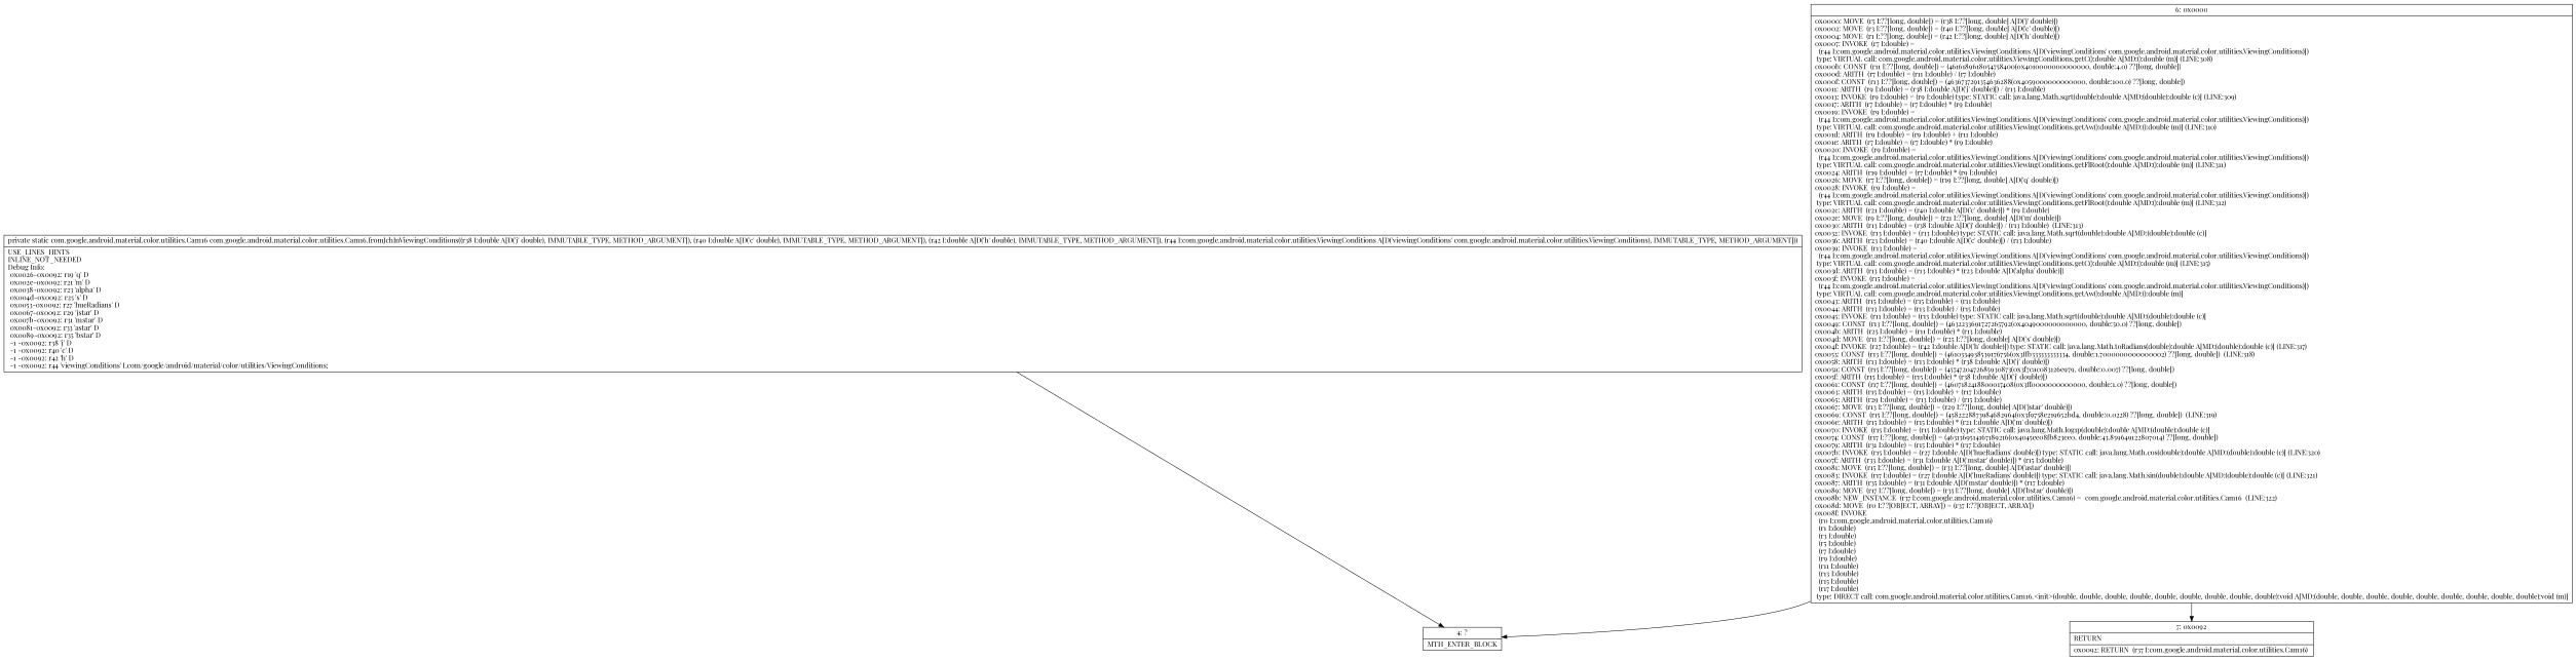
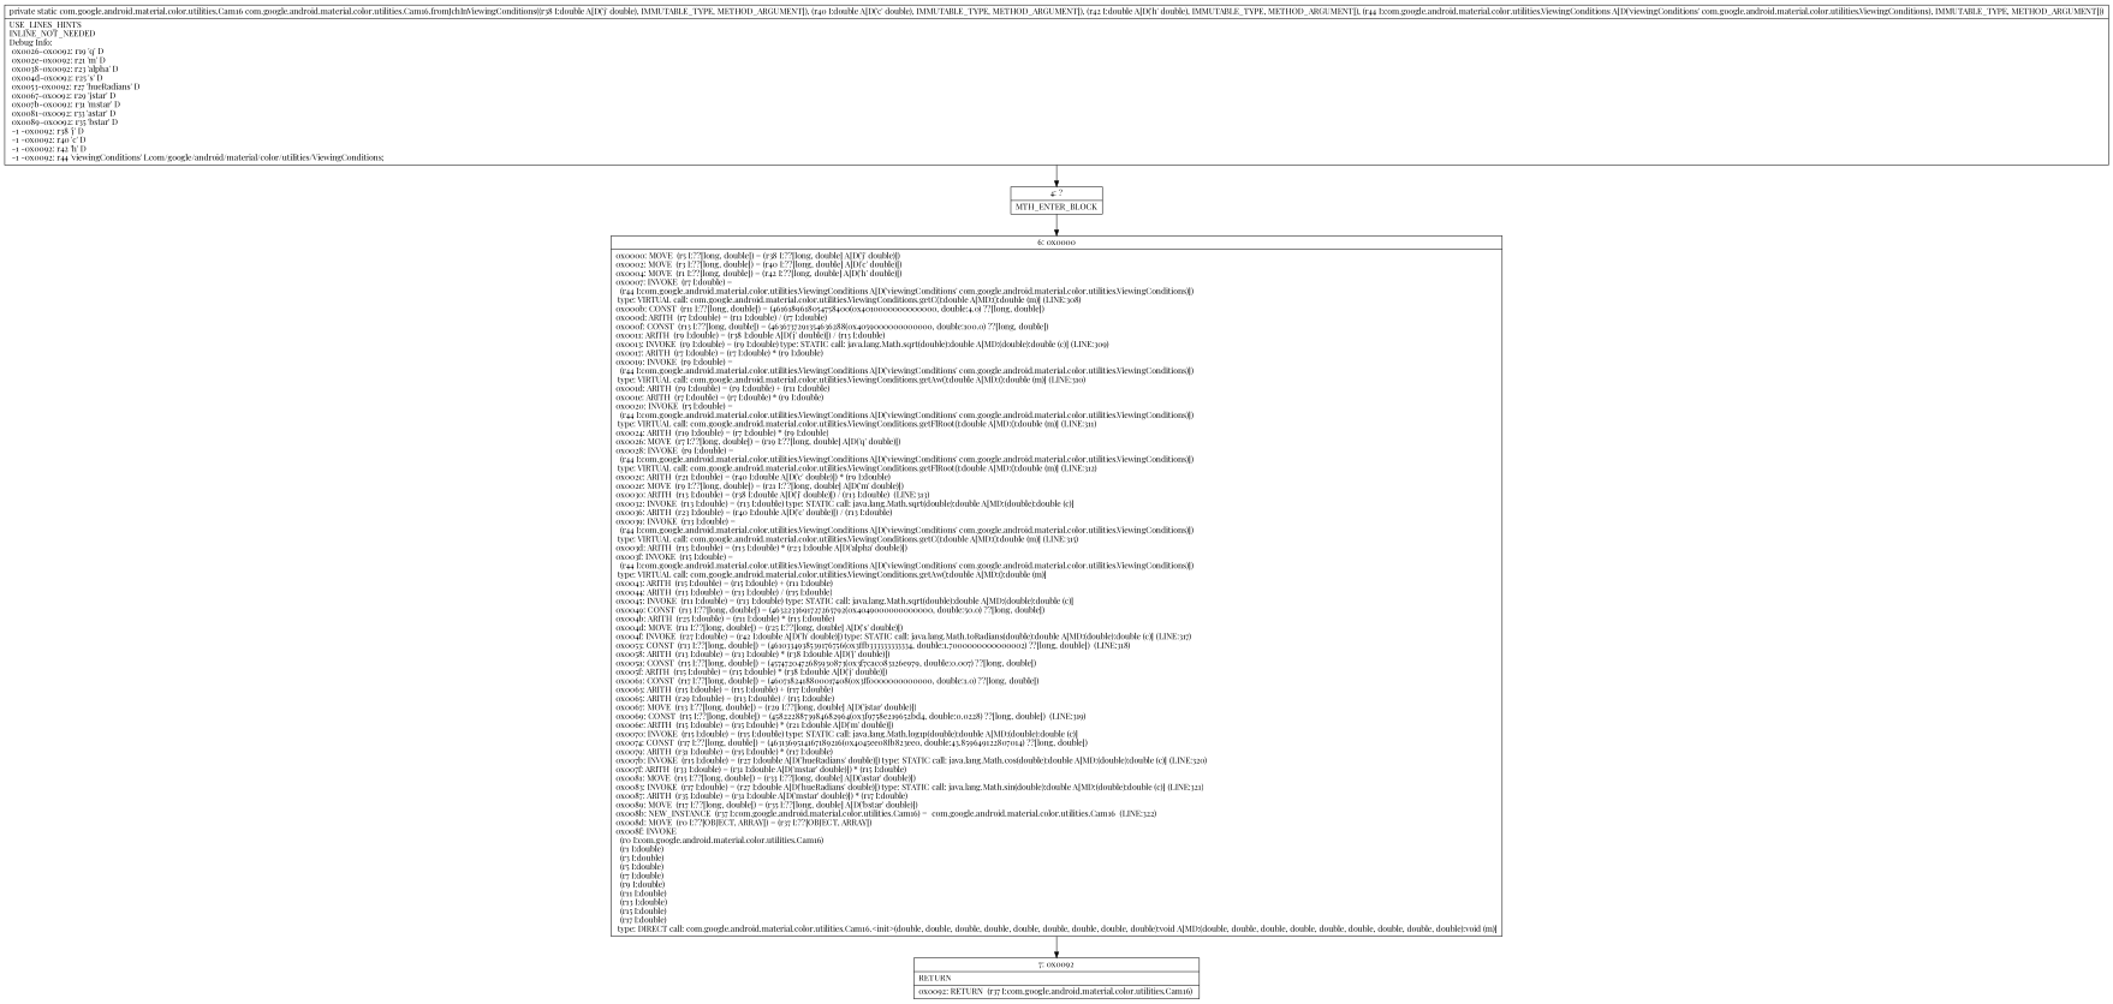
  digraph {
    fontname="Playfair Display"
    node [fontname="Playfair Display" shape=record]
    edge [fontname="Playfair Display"]
    n1 [label="{4\:\ ?|MTH_ENTER_BLOCK\l}"]
-   n2 [label="{6\:\ 0x0000|0x0000: MOVE  (r5 I:??[long, double]) = (r38 I:??[long, double] A[D('j' double)]) \l0x0002: MOVE  (r3 I:??[long, double]) = (r40 I:??[long, double] A[D('c' double)]) \l0x0004: MOVE  (r1 I:??[long, double]) = (r42 I:??[long, double] A[D('h' double)]) \l0x0007: INVOKE  (r7 I:double) = \l  (r44 I:com.google.android.material.color.utilities.ViewingConditions A[D('viewingConditions' com.google.android.material.color.utilities.ViewingConditions)])\l type: VIRTUAL call: com.google.android.material.color.utilities.ViewingConditions.getC():double A[MD:():double (m)] (LINE:308)\l0x000b: CONST  (r11 I:??[long, double]) = (4616189618054758400(0x4010000000000000, double:4.0) ??[long, double]) \l0x000d: ARITH  (r7 I:double) = (r11 I:double) \/ (r7 I:double) \l0x000f: CONST  (r13 I:??[long, double]) = (4636737291354636288(0x4059000000000000, double:100.0) ??[long, double]) \l0x0011: ARITH  (r9 I:double) = (r38 I:double A[D('j' double)]) \/ (r13 I:double) \l0x0013: INVOKE  (r9 I:double) = (r9 I:double) type: STATIC call: java.lang.Math.sqrt(double):double A[MD:(double):double (c)] (LINE:309)\l0x0017: ARITH  (r7 I:double) = (r7 I:double) * (r9 I:double) \l0x0019: INVOKE  (r9 I:double) = \l  (r44 I:com.google.android.material.color.utilities.ViewingConditions A[D('viewingConditions' com.google.android.material.color.utilities.ViewingConditions)])\l type: VIRTUAL call: com.google.android.material.color.utilities.ViewingConditions.getAw():double A[MD:():double (m)] (LINE:310)\l0x001d: ARITH  (r9 I:double) = (r9 I:double) + (r11 I:double) \l0x001e: ARITH  (r7 I:double) = (r7 I:double) * (r9 I:double) \l0x0020: INVOKE  (r9 I:double) = \l  (r44 I:com.google.android.material.color.utilities.ViewingConditions A[D('viewingConditions' com.google.android.material.color.utilities.ViewingConditions)])\l type: VIRTUAL call: com.google.android.material.color.utilities.ViewingConditions.getFlRoot():double A[MD:():double (m)] (LINE:311)\l0x0024: ARITH  (r19 I:double) = (r7 I:double) * (r9 I:double) \l0x0026: MOVE  (r7 I:??[long, double]) = (r19 I:??[long, double] A[D('q' double)]) \l0x0028: INVOKE  (r9 I:double) = \l  (r44 I:com.google.android.material.color.utilities.ViewingConditions A[D('viewingConditions' com.google.android.material.color.utilities.ViewingConditions)])\l type: VIRTUAL call: com.google.android.material.color.utilities.ViewingConditions.getFlRoot():double A[MD:():double (m)] (LINE:312)\l0x002c: ARITH  (r21 I:double) = (r40 I:double A[D('c' double)]) * (r9 I:double) \l0x002e: MOVE  (r9 I:??[long, double]) = (r21 I:??[long, double] A[D('m' double)]) \l0x0030: ARITH  (r13 I:double) = (r38 I:double A[D('j' double)]) \/ (r13 I:double)  (LINE:313)\l0x0032: INVOKE  (r13 I:double) = (r13 I:double) type: STATIC call: java.lang.Math.sqrt(double):double A[MD:(double):double (c)]\l0x0036: ARITH  (r23 I:double) = (r40 I:double A[D('c' double)]) \/ (r13 I:double) \l0x0039: INVOKE  (r13 I:double) = \l  (r44 I:com.google.android.material.color.utilities.ViewingConditions A[D('viewingConditions' com.google.android.material.color.utilities.ViewingConditions)])\l type: VIRTUAL call: com.google.android.material.color.utilities.ViewingConditions.getC():double A[MD:():double (m)] (LINE:315)\l0x003d: ARITH  (r13 I:double) = (r13 I:double) * (r23 I:double A[D('alpha' double)]) \l0x003f: INVOKE  (r15 I:double) = \l  (r44 I:com.google.android.material.color.utilities.ViewingConditions A[D('viewingConditions' com.google.android.material.color.utilities.ViewingConditions)])\l type: VIRTUAL call: com.google.android.material.color.utilities.ViewingConditions.getAw():double A[MD:():double (m)]\l0x0043: ARITH  (r15 I:double) = (r15 I:double) + (r11 I:double) \l0x0044: ARITH  (r13 I:double) = (r13 I:double) \/ (r15 I:double) \l0x0045: INVOKE  (r11 I:double) = (r13 I:double) type: STATIC call: java.lang.Math.sqrt(double):double A[MD:(double):double (c)]\l0x0049: CONST  (r13 I:??[long, double]) = (4632233691727265792(0x4049000000000000, double:50.0) ??[long, double]) \l0x004b: ARITH  (r25 I:double) = (r11 I:double) * (r13 I:double) \l0x004d: MOVE  (r11 I:??[long, double]) = (r25 I:??[long, double] A[D('s' double)]) \l0x004f: INVOKE  (r27 I:double) = (r42 I:double A[D('h' double)]) type: STATIC call: java.lang.Math.toRadians(double):double A[MD:(double):double (c)] (LINE:317)\l0x0053: CONST  (r13 I:??[long, double]) = (4610334938539176756(0x3ffb333333333334, double:1.7000000000000002) ??[long, double])  (LINE:318)\l0x0058: ARITH  (r13 I:double) = (r13 I:double) * (r38 I:double A[D('j' double)]) \l0x005a: CONST  (r15 I:??[long, double]) = (4574720472685930873(0x3f7cac083126e979, double:0.007) ??[long, double]) \l0x005f: ARITH  (r15 I:double) = (r15 I:double) * (r38 I:double A[D('j' double)]) \l0x0061: CONST  (r17 I:??[long, double]) = (4607182418800017408(0x3ff0000000000000, double:1.0) ??[long, double]) \l0x0063: ARITH  (r15 I:double) = (r15 I:double) + (r17 I:double) \l0x0065: ARITH  (r29 I:double) = (r13 I:double) \/ (r15 I:double) \l0x0067: MOVE  (r13 I:??[long, double]) = (r29 I:??[long, double] A[D('jstar' double)]) \l0x0069: CONST  (r15 I:??[long, double]) = (4582228873984682964(0x3f9758e219652bd4, double:0.0228) ??[long, double])  (LINE:319)\l0x006e: ARITH  (r15 I:double) = (r15 I:double) * (r21 I:double A[D('m' double)]) \l0x0070: INVOKE  (r15 I:double) = (r15 I:double) type: STATIC call: java.lang.Math.log1p(double):double A[MD:(double):double (c)]\l0x0074: CONST  (r17 I:??[long, double]) = (4631369514167189216(0x4045ee08fb823ee0, double:43.859649122807014) ??[long, double]) \l0x0079: ARITH  (r31 I:double) = (r15 I:double) * (r17 I:double) \l0x007b: INVOKE  (r15 I:double) = (r27 I:double A[D('hueRadians' double)]) type: STATIC call: java.lang.Math.cos(double):double A[MD:(double):double (c)] (LINE:320)\l0x007f: ARITH  (r33 I:double) = (r31 I:double A[D('mstar' double)]) * (r15 I:double) \l0x0081: MOVE  (r15 I:??[long, double]) = (r33 I:??[long, double] A[D('astar' double)]) \l0x0083: INVOKE  (r17 I:double) = (r27 I:double A[D('hueRadians' double)]) type: STATIC call: java.lang.Math.sin(double):double A[MD:(double):double (c)] (LINE:321)\l0x0087: ARITH  (r35 I:double) = (r31 I:double A[D('mstar' double)]) * (r17 I:double) \l0x0089: MOVE  (r17 I:??[long, double]) = (r35 I:??[long, double] A[D('bstar' double)]) \l0x008b: NEW_INSTANCE  (r37 I:com.google.android.material.color.utilities.Cam16) =  com.google.android.material.color.utilities.Cam16  (LINE:322)\l0x008d: MOVE  (r0 I:??[OBJECT, ARRAY]) = (r37 I:??[OBJECT, ARRAY]) \l0x008f: INVOKE  \l  (r0 I:com.google.android.material.color.utilities.Cam16)\l  (r1 I:double)\l  (r3 I:double)\l  (r5 I:double)\l  (r7 I:double)\l  (r9 I:double)\l  (r11 I:double)\l  (r13 I:double)\l  (r15 I:double)\l  (r17 I:double)\l type: DIRECT call: com.google.android.material.color.utilities.Cam16.\<init\>(double, double, double, double, double, double, double, double, double):void A[MD:(double, double, double, double, double, double, double, double, double):void (m)]\l}"]
+   n2 [label="{6\:\ 0x0000|0x0000: MOVE  (r5 I:??[long, double]) = (r38 I:??[long, double] A[D('j' double)]) \l0x0002: MOVE  (r3 I:??[long, double]) = (r40 I:??[long, double] A[D('c' double)]) \l0x0004: MOVE  (r1 I:??[long, double]) = (r42 I:??[long, double] A[D('h' double)]) \l0x0007: INVOKE  (r7 I:double) = \l  (r44 I:com.google.android.material.color.utilities.ViewingConditions A[D('viewingConditions' com.google.android.material.color.utilities.ViewingConditions)])\l type: VIRTUAL call: com.google.android.material.color.utilities.ViewingConditions.getC():double A[MD:():double (m)] (LINE:308)\l0x000b: CONST  (r11 I:??[long, double]) = (4616189618054758400(0x4010000000000000, double:4.0) ??[long, double]) \l0x000d: ARITH  (r7 I:double) = (r11 I:double) \/ (r7 I:double) \l0x000f: CONST  (r13 I:??[long, double]) = (4636737291354636288(0x4059000000000000, double:100.0) ??[long, double]) \l0x0011: ARITH  (r9 I:double) = (r38 I:double A[D('j' double)]) \/ (r13 I:double) \l0x0013: INVOKE  (r9 I:double) = (r9 I:double) type: STATIC call: java.lang.Math.sqrt(double):double A[MD:(double):double (c)] (LINE:309)\l0x0017: ARITH  (r7 I:double) = (r7 I:double) * (r9 I:double) \l0x0019: INVOKE  (r9 I:double) = \l  (r44 I:com.google.android.material.color.utilities.ViewingConditions A[D('viewingConditions' com.google.android.material.color.utilities.ViewingConditions)])\l type: VIRTUAL call: com.google.android.material.color.utilities.ViewingConditions.getAw():double A[MD:():double (m)] (LINE:310)\l0x001d: ARITH  (r9 I:double) = (r9 I:double) + (r11 I:double) \l0x001e: ARITH  (r7 I:double) = (r7 I:double) * (r9 I:double) \l0x0020: INVOKE  (r5 I:double) = \l  (r44 I:com.google.android.material.color.utilities.ViewingConditions A[D('viewingConditions' com.google.android.material.color.utilities.ViewingConditions)])\l type: VIRTUAL call: com.google.android.material.color.utilities.ViewingConditions.getFlRoot():double A[MD:():double (m)] (LINE:311)\l0x0024: ARITH  (r19 I:double) = (r7 I:double) * (r9 I:double) \l0x0026: MOVE  (r7 I:??[long, double]) = (r19 I:??[long, double] A[D('q' double)]) \l0x0028: INVOKE  (r9 I:double) = \l  (r44 I:com.google.android.material.color.utilities.ViewingConditions A[D('viewingConditions' com.google.android.material.color.utilities.ViewingConditions)])\l type: VIRTUAL call: com.google.android.material.color.utilities.ViewingConditions.getFlRoot():double A[MD:():double (m)] (LINE:312)\l0x002c: ARITH  (r21 I:double) = (r40 I:double A[D('c' double)]) * (r9 I:double) \l0x002e: MOVE  (r9 I:??[long, double]) = (r21 I:??[long, double] A[D('m' double)]) \l0x0030: ARITH  (r13 I:double) = (r38 I:double A[D('j' double)]) \/ (r13 I:double)  (LINE:313)\l0x0032: INVOKE  (r13 I:double) = (r13 I:double) type: STATIC call: java.lang.Math.sqrt(double):double A[MD:(double):double (c)]\l0x0036: ARITH  (r23 I:double) = (r40 I:double A[D('c' double)]) \/ (r13 I:double) \l0x0039: INVOKE  (r13 I:double) = \l  (r44 I:com.google.android.material.color.utilities.ViewingConditions A[D('viewingConditions' com.google.android.material.color.utilities.ViewingConditions)])\l type: VIRTUAL call: com.google.android.material.color.utilities.ViewingConditions.getC():double A[MD:():double (m)] (LINE:315)\l0x003d: ARITH  (r13 I:double) = (r13 I:double) * (r23 I:double A[D('alpha' double)]) \l0x003f: INVOKE  (r15 I:double) = \l  (r44 I:com.google.android.material.color.utilities.ViewingConditions A[D('viewingConditions' com.google.android.material.color.utilities.ViewingConditions)])\l type: VIRTUAL call: com.google.android.material.color.utilities.ViewingConditions.getAw():double A[MD:():double (m)]\l0x0043: ARITH  (r15 I:double) = (r15 I:double) + (r11 I:double) \l0x0044: ARITH  (r13 I:double) = (r13 I:double) \/ (r15 I:double) \l0x0045: INVOKE  (r11 I:double) = (r13 I:double) type: STATIC call: java.lang.Math.sqrt(double):double A[MD:(double):double (c)]\l0x0049: CONST  (r13 I:??[long, double]) = (4632233691727265792(0x4049000000000000, double:50.0) ??[long, double]) \l0x004b: ARITH  (r25 I:double) = (r11 I:double) * (r13 I:double) \l0x004d: MOVE  (r11 I:??[long, double]) = (r25 I:??[long, double] A[D('s' double)]) \l0x004f: INVOKE  (r27 I:double) = (r42 I:double A[D('h' double)]) type: STATIC call: java.lang.Math.toRadians(double):double A[MD:(double):double (c)] (LINE:317)\l0x0053: CONST  (r13 I:??[long, double]) = (4610334938539176756(0x3ffb333333333334, double:1.7000000000000002) ??[long, double])  (LINE:318)\l0x0058: ARITH  (r13 I:double) = (r13 I:double) * (r38 I:double A[D('j' double)]) \l0x005a: CONST  (r15 I:??[long, double]) = (4574720472685930873(0x3f7cac083126e979, double:0.007) ??[long, double]) \l0x005f: ARITH  (r15 I:double) = (r15 I:double) * (r38 I:double A[D('j' double)]) \l0x0061: CONST  (r17 I:??[long, double]) = (4607182418800017408(0x3ff0000000000000, double:1.0) ??[long, double]) \l0x0063: ARITH  (r15 I:double) = (r15 I:double) + (r17 I:double) \l0x0065: ARITH  (r29 I:double) = (r13 I:double) \/ (r15 I:double) \l0x0067: MOVE  (r13 I:??[long, double]) = (r29 I:??[long, double] A[D('jstar' double)]) \l0x0069: CONST  (r15 I:??[long, double]) = (4582228873984682964(0x3f9758e219652bd4, double:0.0228) ??[long, double])  (LINE:319)\l0x006e: ARITH  (r15 I:double) = (r15 I:double) * (r21 I:double A[D('m' double)]) \l0x0070: INVOKE  (r15 I:double) = (r15 I:double) type: STATIC call: java.lang.Math.log1p(double):double A[MD:(double):double (c)]\l0x0074: CONST  (r17 I:??[long, double]) = (4631369514167189216(0x4045ee08fb823ee0, double:43.859649122807014) ??[long, double]) \l0x0079: ARITH  (r31 I:double) = (r15 I:double) * (r17 I:double) \l0x007b: INVOKE  (r15 I:double) = (r27 I:double A[D('hueRadians' double)]) type: STATIC call: java.lang.Math.cos(double):double A[MD:(double):double (c)] (LINE:320)\l0x007f: ARITH  (r33 I:double) = (r31 I:double A[D('mstar' double)]) * (r15 I:double) \l0x0081: MOVE  (r15 I:??[long, double]) = (r33 I:??[long, double] A[D('astar' double)]) \l0x0083: INVOKE  (r17 I:double) = (r27 I:double A[D('hueRadians' double)]) type: STATIC call: java.lang.Math.sin(double):double A[MD:(double):double (c)] (LINE:321)\l0x0087: ARITH  (r35 I:double) = (r31 I:double A[D('mstar' double)]) * (r17 I:double) \l0x0089: MOVE  (r17 I:??[long, double]) = (r35 I:??[long, double] A[D('bstar' double)]) \l0x008b: NEW_INSTANCE  (r37 I:com.google.android.material.color.utilities.Cam16) =  com.google.android.material.color.utilities.Cam16  (LINE:322)\l0x008d: MOVE  (r0 I:??[OBJECT, ARRAY]) = (r37 I:??[OBJECT, ARRAY]) \l0x008f: INVOKE  \l  (r0 I:com.google.android.material.color.utilities.Cam16)\l  (r1 I:double)\l  (r3 I:double)\l  (r5 I:double)\l  (r7 I:double)\l  (r9 I:double)\l  (r11 I:double)\l  (r13 I:double)\l  (r15 I:double)\l  (r17 I:double)\l type: DIRECT call: com.google.android.material.color.utilities.Cam16.\<init\>(double, double, double, double, double, double, double, double, double):void A[MD:(double, double, double, double, double, double, double, double, double):void (m)]\l}"]
    n3 [label="{7\:\ 0x0092|RETURN\l|0x0092: RETURN  (r37 I:com.google.android.material.color.utilities.Cam16) \l}"]
    n4 [label="{private static com.google.android.material.color.utilities.Cam16 com.google.android.material.color.utilities.Cam16.fromJchInViewingConditions((r38 I:double A[D('j' double), IMMUTABLE_TYPE, METHOD_ARGUMENT]), (r40 I:double A[D('c' double), IMMUTABLE_TYPE, METHOD_ARGUMENT]), (r42 I:double A[D('h' double), IMMUTABLE_TYPE, METHOD_ARGUMENT]), (r44 I:com.google.android.material.color.utilities.ViewingConditions A[D('viewingConditions' com.google.android.material.color.utilities.ViewingConditions), IMMUTABLE_TYPE, METHOD_ARGUMENT]))  | USE_LINES_HINTS\lINLINE_NOT_NEEDED\lDebug Info:\l  0x0026\-0x0092: r19 'q' D\l  0x002e\-0x0092: r21 'm' D\l  0x0038\-0x0092: r23 'alpha' D\l  0x004d\-0x0092: r25 's' D\l  0x0053\-0x0092: r27 'hueRadians' D\l  0x0067\-0x0092: r29 'jstar' D\l  0x007b\-0x0092: r31 'mstar' D\l  0x0081\-0x0092: r33 'astar' D\l  0x0089\-0x0092: r35 'bstar' D\l  \-1 \-0x0092: r38 'j' D\l  \-1 \-0x0092: r40 'c' D\l  \-1 \-0x0092: r42 'h' D\l  \-1 \-0x0092: r44 'viewingConditions' Lcom\/google\/android\/material\/color\/utilities\/ViewingConditions;\l}"]
-   n2 -> n1
+   n1 -> n2
    n2 -> n3
    n4 -> n1
  }
